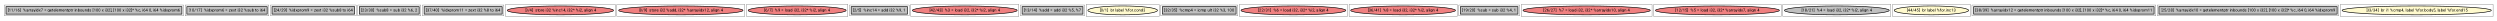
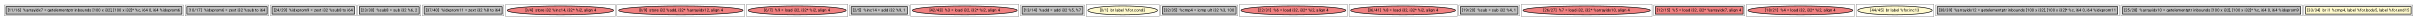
  digraph {
    fontname=Roboto
    node [fillcolor=grey fontsize=20 penwidth=3.0 shape=ellipse style=filled fontname=Roboto]
    n1 [label="[11/16]  %arrayidx7 = getelementptr inbounds [100 x i32], [100 x i32]* %c, i64 0, i64 %idxprom6" shape=rectangle]
    n2 [label="[10/17]  %idxprom6 = zext i32 %sub to i64" shape=rectangle]
    n3 [label="[24/29]  %idxprom9 = zext i32 %sub8 to i64" shape=rectangle]
    n4 [label="[23/30]  %sub8 = sub i32 %6, 2" shape=rectangle]
    n5 [label="[37/40]  %idxprom11 = zext i32 %8 to i64" shape=rectangle]
    n6 [fillcolor=lightcoral label="[3/4]  store i32 %inc14, i32* %i2, align 4"]
    n7 [fillcolor=lightcoral label="[8/9]  store i32 %add, i32* %arrayidx12, align 4"]
    n8 [fillcolor=lightcoral label="[6/7]  %9 = load i32, i32* %i2, align 4"]
    n9 [label="[2/5]  %inc14 = add i32 %9, 1" shape=rectangle]
    n10 [fillcolor=lightcoral label="[42/43]  %3 = load i32, i32* %i2, align 4"]
    n11 [label="[13/14]  %add = add i32 %5, %7" shape=rectangle]
    n12 [fillcolor=lemonchiffon label="[0/1]  br label %for.cond3"]
    n13 [label="[32/35]  %cmp4 = icmp ult i32 %3, 100" shape=rectangle]
    n14 [fillcolor=lightcoral label="[22/31]  %6 = load i32, i32* %i2, align 4"]
    n15 [fillcolor=lightcoral label="[36/41]  %8 = load i32, i32* %i2, align 4"]
    n16 [label="[19/20]  %sub = sub i32 %4, 1" shape=rectangle]
    n17 [fillcolor=lightcoral label="[26/27]  %7 = load i32, i32* %arrayidx10, align 4"]
-   n18 [fillcolor=lightcoral label="[12/15]  %5 = load i32, i32* %arrayidx7, align 4"]
-   n19 [label="[18/21]  %4 = load i32, i32* %i2, align 4"]
+   n18 [fillcolor=lightcoral label="[12/15]  %5 = load i32, i32* %arrayidx7, align 4" shape=box]
+   n19 [fillcolor=lightcoral label="[18/21]  %4 = load i32, i32* %i2, align 4"]
    n20 [fillcolor=lemonchiffon label="[44/45]  br label %for.inc13"]
    n21 [label="[38/39]  %arrayidx12 = getelementptr inbounds [100 x i32], [100 x i32]* %c, i64 0, i64 %idxprom11" shape=rectangle]
    n22 [label="[25/28]  %arrayidx10 = getelementptr inbounds [100 x i32], [100 x i32]* %c, i64 0, i64 %idxprom9" shape=rectangle]
-   n23 [fillcolor=lemonchiffon label="[33/34]  br i1 %cmp4, label %for.body5, label %for.end15"]
+   n23 [fillcolor=lemonchiffon label="[33/34]  br i1 %cmp4, label %for.body5, label %for.end15" shape=box]
    subgraph cluster_1 {
      n1
    }
    subgraph cluster_2 {
      n2
    }
    subgraph cluster_3 {
      n3
    }
    subgraph cluster_4 {
      n4
    }
    subgraph cluster_5 {
      n5
    }
    subgraph cluster_6 {
      n6
    }
    subgraph cluster_7 {
      n7
    }
    subgraph cluster_8 {
      n8
    }
    subgraph cluster_9 {
      n9
    }
    subgraph cluster_10 {
      n10
    }
    subgraph cluster_11 {
      n11
    }
    subgraph cluster_12 {
      n12
    }
    subgraph cluster_13 {
      n13
    }
    subgraph cluster_14 {
      n14
    }
    subgraph cluster_15 {
      n15
    }
    subgraph cluster_16 {
      n16
    }
    subgraph cluster_17 {
      n17
    }
    subgraph cluster_18 {
      n18
    }
    subgraph cluster_19 {
      n19
    }
    subgraph cluster_20 {
      n20
    }
    subgraph cluster_21 {
      n21
    }
    subgraph cluster_22 {
      n22
    }
    subgraph cluster_23 {
      n23
    }
  }
